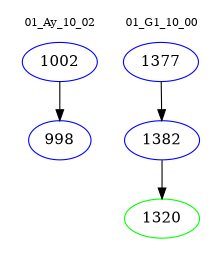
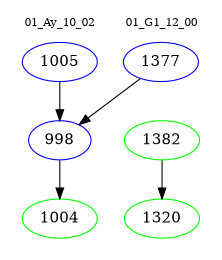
  digraph {
    node [color=blue]
    edge [color=black]
-   n1 [label=1002]
+   n1 [label=1005]
    n2 [label=998]
+   n3 [color=green label=1004]
    n4 [label=1377]
-   n5 [label=1382]
+   n5 [color=green label=1382]
    n6 [color=green label=1320]
    subgraph cluster_1 {
      color=white
      fontsize=10
      label="01_Ay_10_02"
      n1
      n2
+     n3
    }
    subgraph cluster_2 {
      color=white
      fontsize=10
-     label="01_G1_10_00"
+     label="01_G1_12_00"
      n4
      n5
      n6
    }
    n1 -> n2
-   n4 -> n5
+   n2 -> n3
+   n4 -> n2
    n5 -> n6
  }
